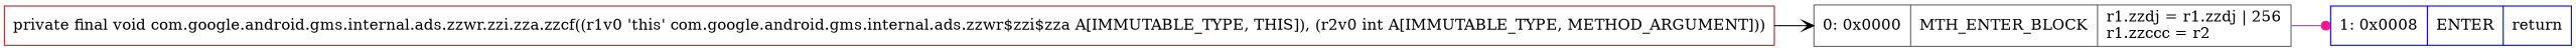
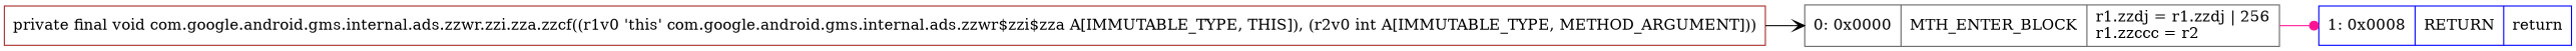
  digraph {
    rankdir=LR
    node [shape=record]
    n1 [label="{0\:\ 0x0000|MTH_ENTER_BLOCK\l|r1.zzdj = r1.zzdj \| 256\lr1.zzccc = r2\l}" color=gray40]
-   n2 [label="{1\:\ 0x0008|ENTER\l|return\l}" color=blue]
+   n2 [label="{1\:\ 0x0008|RETURN\l|return\l}" color=blue]
    n3 [label="{private final void com.google.android.gms.internal.ads.zzwr.zzi.zza.zzcf((r1v0 'this' com.google.android.gms.internal.ads.zzwr$zzi$zza A[IMMUTABLE_TYPE, THIS]), (r2v0 int A[IMMUTABLE_TYPE, METHOD_ARGUMENT])) }" color=brown]
    n1 -> n2 [color=deeppink arrowhead=dot]
    n3 -> n1 [color=black arrowhead=vee]
  }
